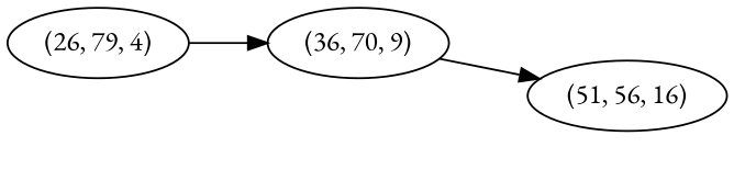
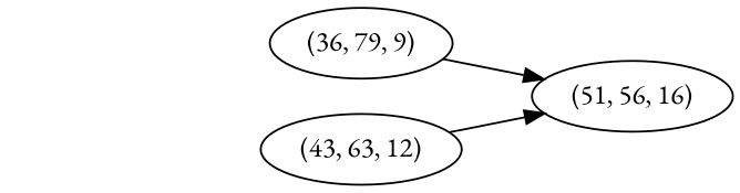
  digraph {
    fontname="EB Garamond"
    rankdir=LR
    node [fontname="EB Garamond"]
    edge [fontname="EB Garamond"]
-   "(26, 79, 4)"
-   "(36, 70, 9)"
+   "(36, 70, 9)" [label="(36, 79, 9)"]
    "(51, 56, 16)"
-   "(26, 79, 4)" -> "(36, 70, 9)"
+   "(43, 63, 12)"
    "(36, 70, 9)" -> "(51, 56, 16)"
+   "(43, 63, 12)" -> "(51, 56, 16)"
  }
